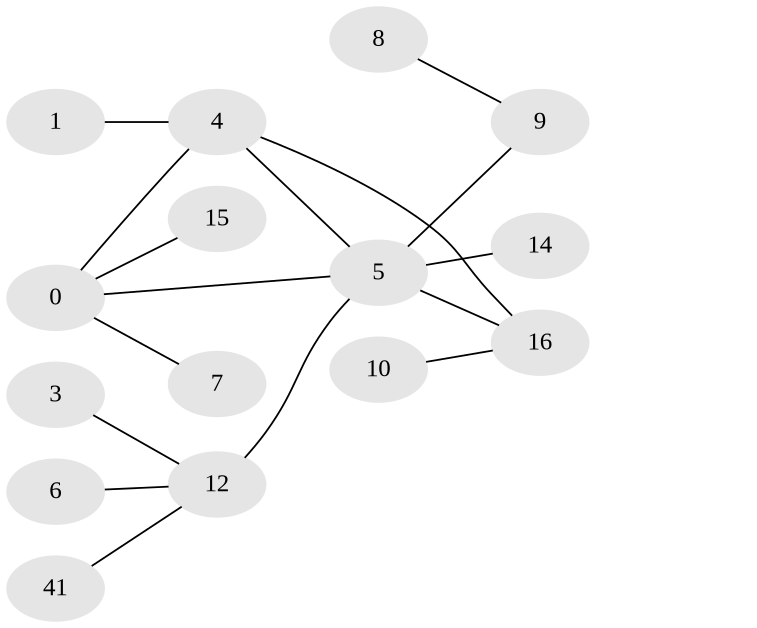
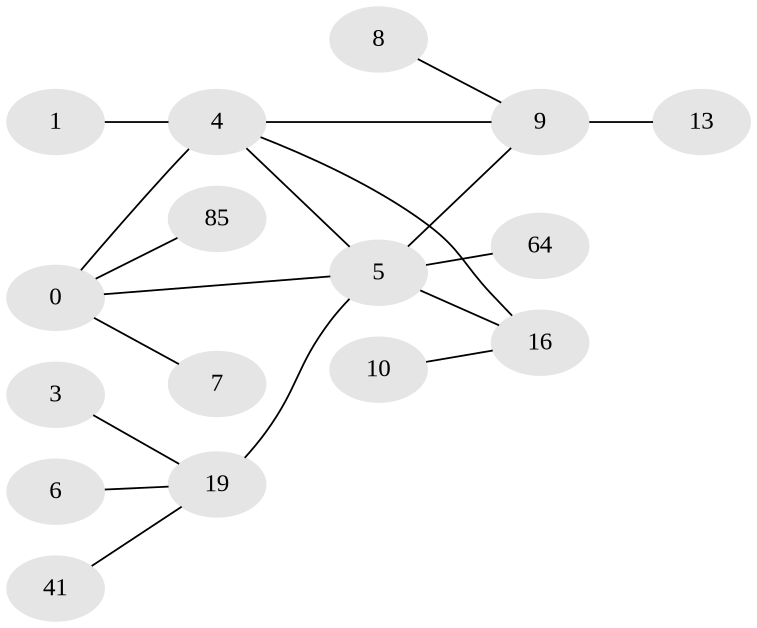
  graph {
    fontname="Liberation Serif"
    rankdir=LR
    node [color=gray90 fontname="Liberation Serif" style=filled]
    edge [fontname="Liberation Serif" weight=1.0]
    1
    4
    5
    9
    16
    n6 [label=0]
    7
-   15
-   14
+   15 [label=85]
+   14 [label=64]
    3
-   12
+   12 [label=19]
+   13
    6
    8
    10
    n16 [label=41]
    1 -- 4 [weight=2.0]
    4 -- 5 [weight=3.0]
+   4 -- 9 [weight=2.0]
    4 -- 16
    5 -- 9
    5 -- 16
    5 -- 14
+   9 -- 13
    n6 -- 4
    n6 -- 5 [weight=2.0]
    n6 -- 7
    n6 -- 15
    3 -- 12
    12 -- 5
    6 -- 12
    8 -- 9
    10 -- 16
    n16 -- 12
  }
